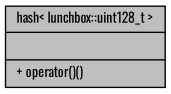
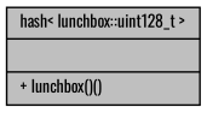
  digraph {
    fontname=Oswald
-   n1 [color=black fillcolor=grey75 fontcolor=black fontname=Oswald fontsize=10 height=0.2 label="{hash\< lunchbox::uint128_t \>\n||+ operator()()\l}" shape=record style=filled width=0.4]
+   n1 [color=black fillcolor=grey75 fontcolor=black fontname=Oswald fontsize=10 height=0.2 label="{hash\< lunchbox::uint128_t \>\n||+ lunchbox()()\l}" shape=record style=filled width=0.4]
  }
